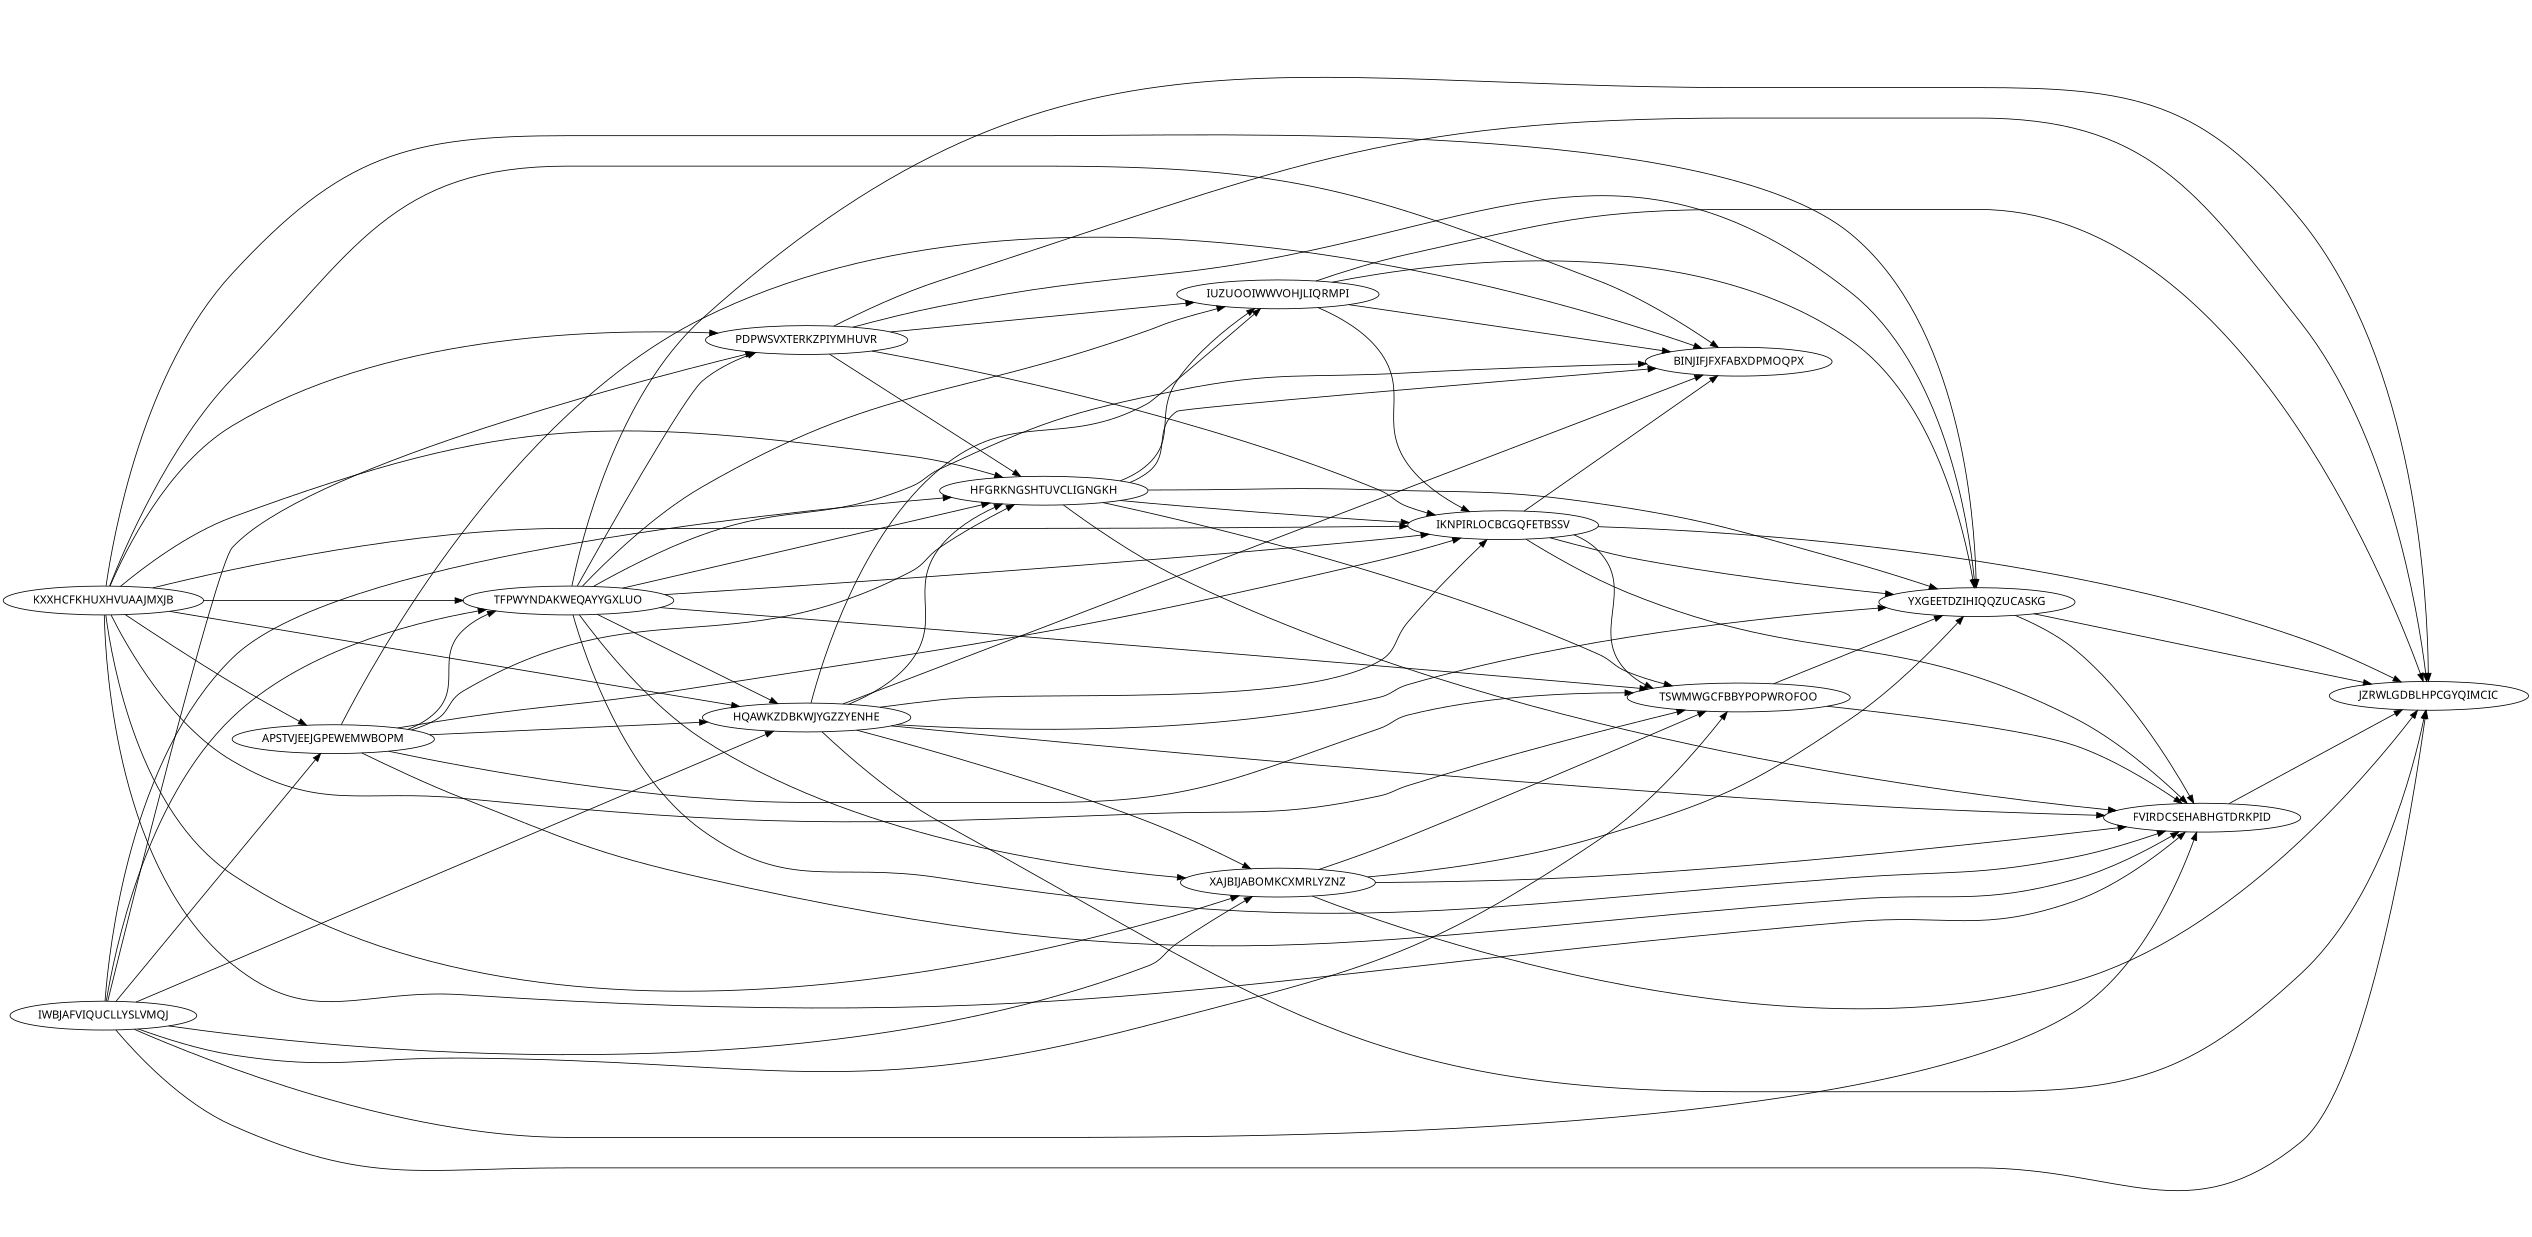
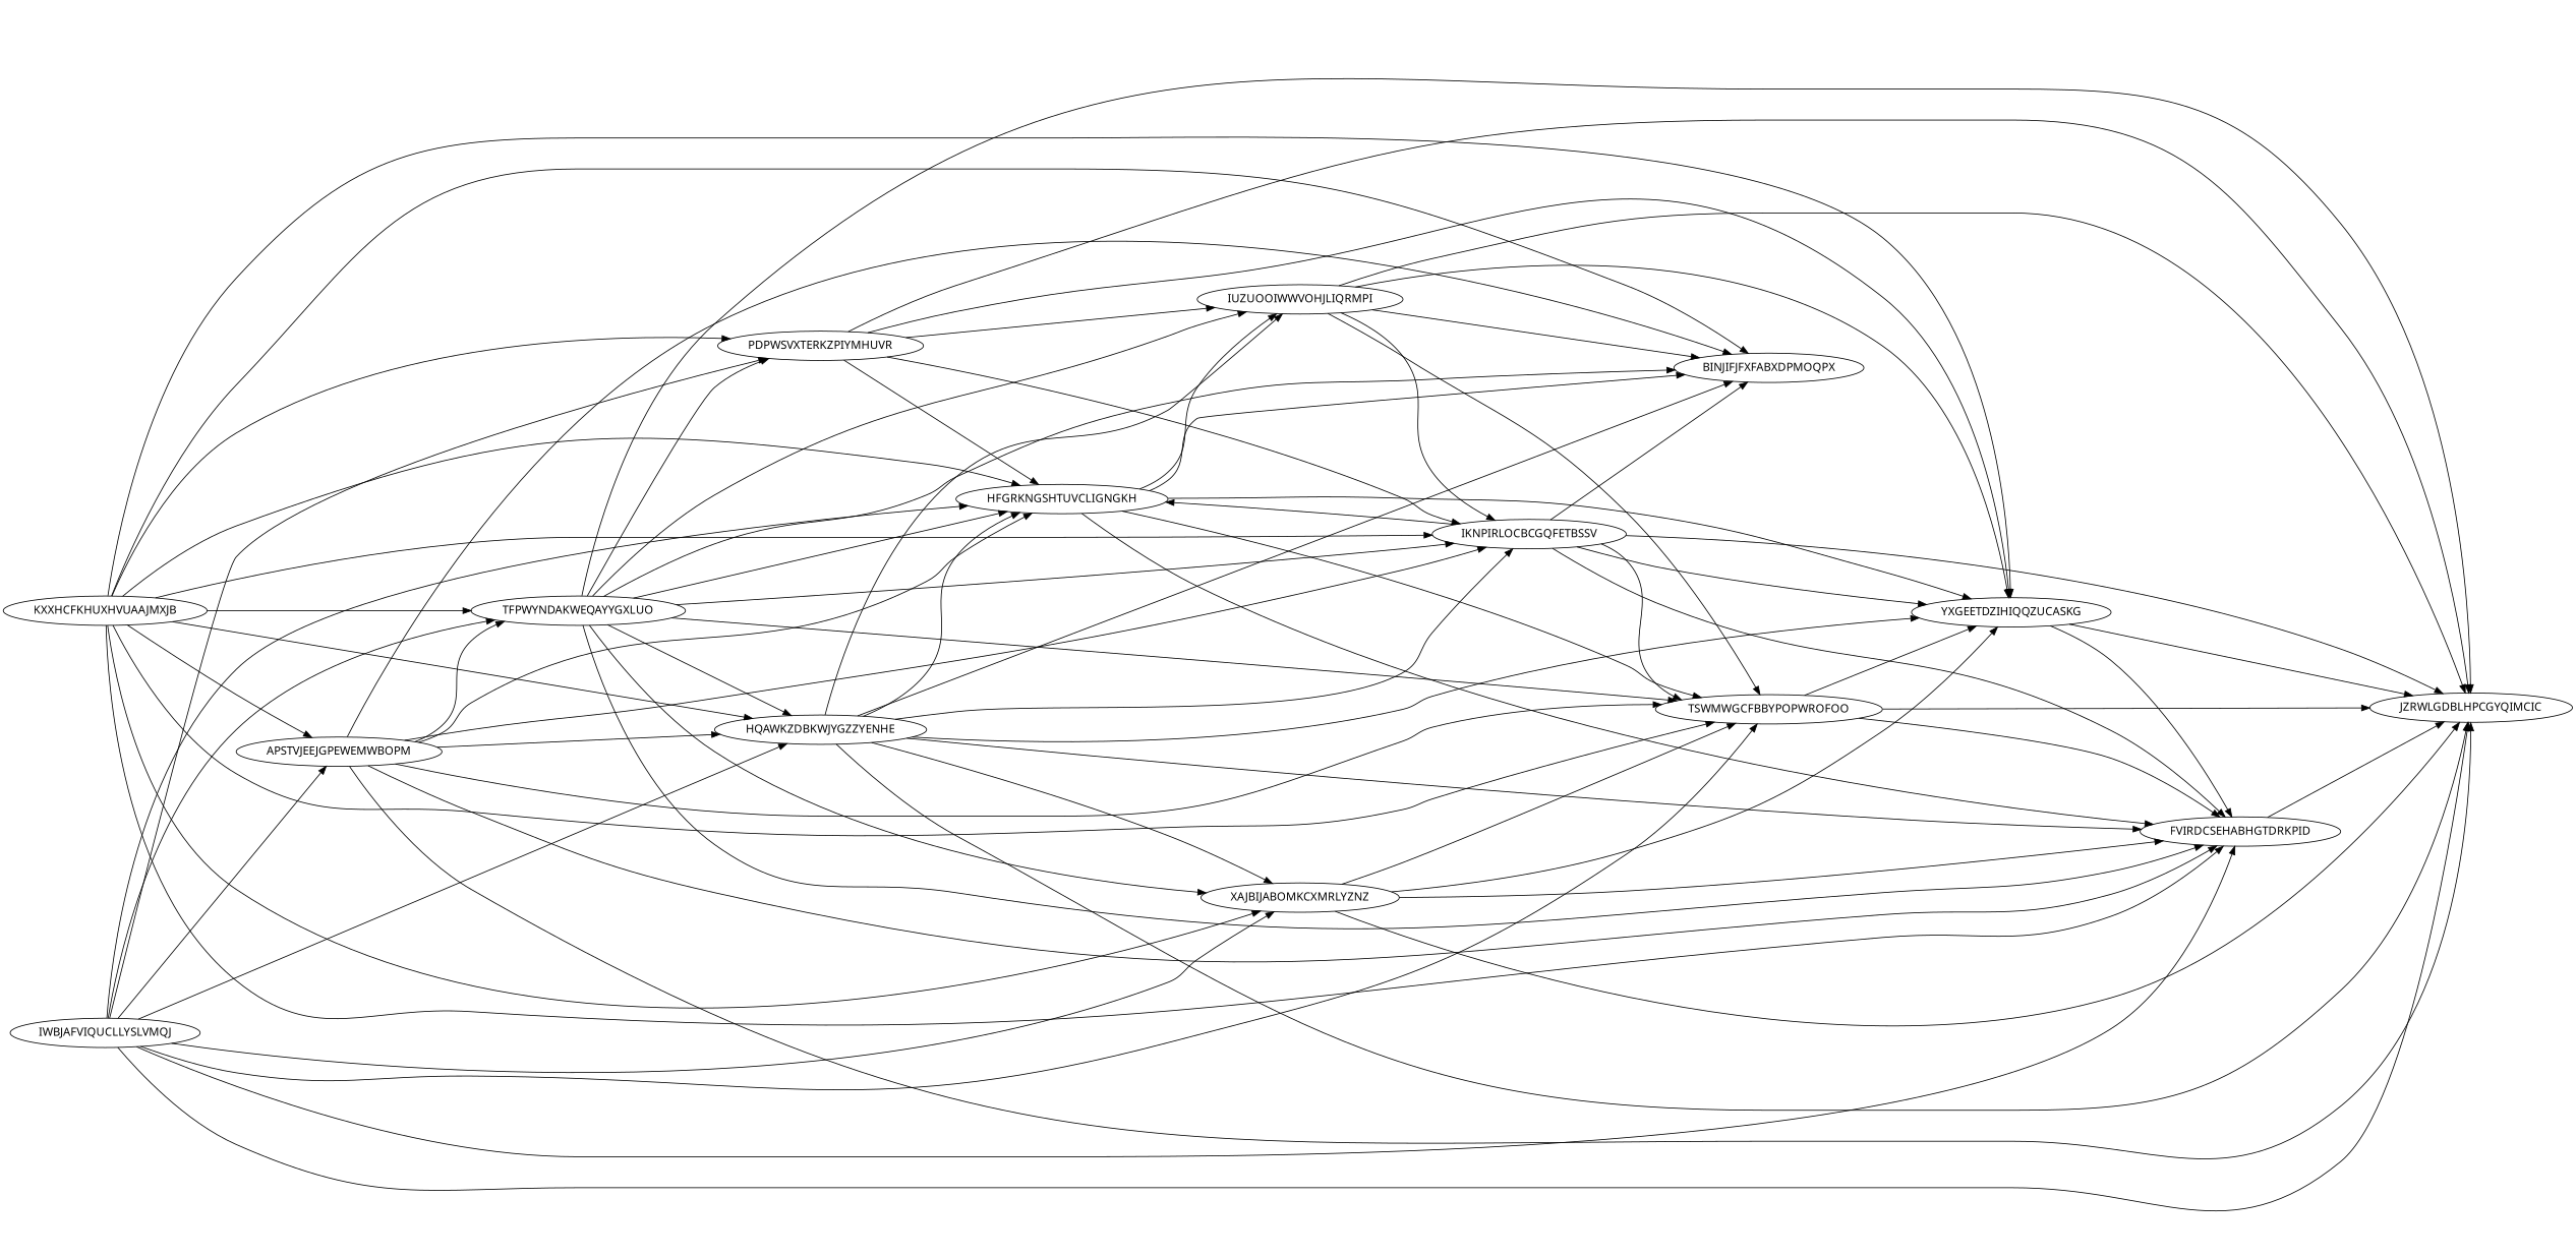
  digraph {
    fontname="Noto Sans"
    rankdir=LR
    node [Weight=19 fontname="Noto Sans"]
    edge [Weight=10 fontname="Noto Sans"]
    APSTVJEEJGPEWEMWBOPM
    KXXHCFKHUXHVUAAJMXJB [Weight=11]
    TFPWYNDAKWEQAYYGXLUO [Weight=16]
    PDPWSVXTERKZPIYMHUVR [Weight=13]
    HQAWKZDBKWJYGZZYENHE [Weight=11]
    XAJBIJABOMKCXMRLYZNZ
    HFGRKNGSHTUVCLIGNGKH [Weight=20]
    IKNPIRLOCBCGQFETBSSV [Weight=10]
    TSWMWGCFBBYPOPWROFOO [Weight=12]
    YXGEETDZIHIQQZUCASKG [Weight=14]
    FVIRDCSEHABHGTDRKPID [Weight=17]
    BINJIFJFXFABXDPMOQPX [Weight=20]
    JZRWLGDBLHPCGYQIMCIC [Weight=16]
    IUZUOOIWWVOHJLIQRMPI [Weight=14]
    IWBJAFVIQUCLLYSLVMQJ [Weight=13]
    APSTVJEEJGPEWEMWBOPM -> TFPWYNDAKWEQAYYGXLUO [Weight=12]
    APSTVJEEJGPEWEMWBOPM -> HQAWKZDBKWJYGZZYENHE [Weight=20]
    APSTVJEEJGPEWEMWBOPM -> HFGRKNGSHTUVCLIGNGKH
    APSTVJEEJGPEWEMWBOPM -> IKNPIRLOCBCGQFETBSSV [Weight=14]
    APSTVJEEJGPEWEMWBOPM -> TSWMWGCFBBYPOPWROFOO [Weight=16]
    APSTVJEEJGPEWEMWBOPM -> FVIRDCSEHABHGTDRKPID [Weight=14]
    APSTVJEEJGPEWEMWBOPM -> BINJIFJFXFABXDPMOQPX [Weight=12]
+   APSTVJEEJGPEWEMWBOPM -> JZRWLGDBLHPCGYQIMCIC
    KXXHCFKHUXHVUAAJMXJB -> APSTVJEEJGPEWEMWBOPM [Weight=19]
    KXXHCFKHUXHVUAAJMXJB -> TFPWYNDAKWEQAYYGXLUO [Weight=14]
    KXXHCFKHUXHVUAAJMXJB -> PDPWSVXTERKZPIYMHUVR [Weight=19]
    KXXHCFKHUXHVUAAJMXJB -> HQAWKZDBKWJYGZZYENHE [Weight=11]
    KXXHCFKHUXHVUAAJMXJB -> XAJBIJABOMKCXMRLYZNZ
    KXXHCFKHUXHVUAAJMXJB -> HFGRKNGSHTUVCLIGNGKH [Weight=14]
    KXXHCFKHUXHVUAAJMXJB -> IKNPIRLOCBCGQFETBSSV [Weight=12]
    KXXHCFKHUXHVUAAJMXJB -> TSWMWGCFBBYPOPWROFOO [Weight=14]
    KXXHCFKHUXHVUAAJMXJB -> YXGEETDZIHIQQZUCASKG
    KXXHCFKHUXHVUAAJMXJB -> FVIRDCSEHABHGTDRKPID [Weight=18]
    KXXHCFKHUXHVUAAJMXJB -> BINJIFJFXFABXDPMOQPX [Weight=12]
    TFPWYNDAKWEQAYYGXLUO -> PDPWSVXTERKZPIYMHUVR [Weight=18]
    TFPWYNDAKWEQAYYGXLUO -> HQAWKZDBKWJYGZZYENHE [Weight=17]
    TFPWYNDAKWEQAYYGXLUO -> XAJBIJABOMKCXMRLYZNZ [Weight=17]
    TFPWYNDAKWEQAYYGXLUO -> HFGRKNGSHTUVCLIGNGKH [Weight=19]
    TFPWYNDAKWEQAYYGXLUO -> IKNPIRLOCBCGQFETBSSV [Weight=14]
    TFPWYNDAKWEQAYYGXLUO -> TSWMWGCFBBYPOPWROFOO [Weight=13]
    TFPWYNDAKWEQAYYGXLUO -> FVIRDCSEHABHGTDRKPID [Weight=19]
    TFPWYNDAKWEQAYYGXLUO -> BINJIFJFXFABXDPMOQPX [Weight=15]
    TFPWYNDAKWEQAYYGXLUO -> JZRWLGDBLHPCGYQIMCIC [Weight=17]
    TFPWYNDAKWEQAYYGXLUO -> IUZUOOIWWVOHJLIQRMPI [Weight=18]
    PDPWSVXTERKZPIYMHUVR -> HFGRKNGSHTUVCLIGNGKH [Weight=16]
    PDPWSVXTERKZPIYMHUVR -> IKNPIRLOCBCGQFETBSSV [Weight=11]
    PDPWSVXTERKZPIYMHUVR -> YXGEETDZIHIQQZUCASKG [Weight=16]
    PDPWSVXTERKZPIYMHUVR -> JZRWLGDBLHPCGYQIMCIC [Weight=12]
    PDPWSVXTERKZPIYMHUVR -> IUZUOOIWWVOHJLIQRMPI [Weight=14]
    HQAWKZDBKWJYGZZYENHE -> XAJBIJABOMKCXMRLYZNZ [Weight=17]
    HQAWKZDBKWJYGZZYENHE -> HFGRKNGSHTUVCLIGNGKH [Weight=19]
    HQAWKZDBKWJYGZZYENHE -> IKNPIRLOCBCGQFETBSSV [Weight=11]
    HQAWKZDBKWJYGZZYENHE -> YXGEETDZIHIQQZUCASKG [Weight=16]
    HQAWKZDBKWJYGZZYENHE -> FVIRDCSEHABHGTDRKPID [Weight=19]
    HQAWKZDBKWJYGZZYENHE -> BINJIFJFXFABXDPMOQPX
    HQAWKZDBKWJYGZZYENHE -> JZRWLGDBLHPCGYQIMCIC [Weight=11]
    HQAWKZDBKWJYGZZYENHE -> IUZUOOIWWVOHJLIQRMPI [Weight=17]
    XAJBIJABOMKCXMRLYZNZ -> TSWMWGCFBBYPOPWROFOO
    XAJBIJABOMKCXMRLYZNZ -> YXGEETDZIHIQQZUCASKG [Weight=12]
    XAJBIJABOMKCXMRLYZNZ -> FVIRDCSEHABHGTDRKPID [Weight=13]
    XAJBIJABOMKCXMRLYZNZ -> JZRWLGDBLHPCGYQIMCIC [Weight=19]
-   HFGRKNGSHTUVCLIGNGKH -> IKNPIRLOCBCGQFETBSSV [Weight=13]
+   IKNPIRLOCBCGQFETBSSV -> HFGRKNGSHTUVCLIGNGKH [Weight=13]
    HFGRKNGSHTUVCLIGNGKH -> TSWMWGCFBBYPOPWROFOO [Weight=17]
    HFGRKNGSHTUVCLIGNGKH -> YXGEETDZIHIQQZUCASKG [Weight=15]
    HFGRKNGSHTUVCLIGNGKH -> FVIRDCSEHABHGTDRKPID [Weight=16]
    HFGRKNGSHTUVCLIGNGKH -> BINJIFJFXFABXDPMOQPX [Weight=14]
    HFGRKNGSHTUVCLIGNGKH -> IUZUOOIWWVOHJLIQRMPI [Weight=15]
    IKNPIRLOCBCGQFETBSSV -> TSWMWGCFBBYPOPWROFOO [Weight=18]
    IKNPIRLOCBCGQFETBSSV -> YXGEETDZIHIQQZUCASKG [Weight=16]
    IKNPIRLOCBCGQFETBSSV -> FVIRDCSEHABHGTDRKPID [Weight=17]
    IKNPIRLOCBCGQFETBSSV -> BINJIFJFXFABXDPMOQPX [Weight=19]
    IKNPIRLOCBCGQFETBSSV -> JZRWLGDBLHPCGYQIMCIC [Weight=12]
    TSWMWGCFBBYPOPWROFOO -> YXGEETDZIHIQQZUCASKG
    TSWMWGCFBBYPOPWROFOO -> FVIRDCSEHABHGTDRKPID [Weight=20]
+   TSWMWGCFBBYPOPWROFOO -> JZRWLGDBLHPCGYQIMCIC
    YXGEETDZIHIQQZUCASKG -> FVIRDCSEHABHGTDRKPID [Weight=17]
    YXGEETDZIHIQQZUCASKG -> JZRWLGDBLHPCGYQIMCIC [Weight=18]
    FVIRDCSEHABHGTDRKPID -> JZRWLGDBLHPCGYQIMCIC [Weight=15]
    IUZUOOIWWVOHJLIQRMPI -> IKNPIRLOCBCGQFETBSSV [Weight=18]
+   IUZUOOIWWVOHJLIQRMPI -> TSWMWGCFBBYPOPWROFOO [Weight=20]
    IUZUOOIWWVOHJLIQRMPI -> YXGEETDZIHIQQZUCASKG [Weight=17]
    IUZUOOIWWVOHJLIQRMPI -> BINJIFJFXFABXDPMOQPX [Weight=16]
    IUZUOOIWWVOHJLIQRMPI -> JZRWLGDBLHPCGYQIMCIC [Weight=11]
    IWBJAFVIQUCLLYSLVMQJ -> APSTVJEEJGPEWEMWBOPM
    IWBJAFVIQUCLLYSLVMQJ -> TFPWYNDAKWEQAYYGXLUO [Weight=11]
    IWBJAFVIQUCLLYSLVMQJ -> PDPWSVXTERKZPIYMHUVR [Weight=16]
    IWBJAFVIQUCLLYSLVMQJ -> HQAWKZDBKWJYGZZYENHE
    IWBJAFVIQUCLLYSLVMQJ -> XAJBIJABOMKCXMRLYZNZ [Weight=20]
    IWBJAFVIQUCLLYSLVMQJ -> HFGRKNGSHTUVCLIGNGKH [Weight=12]
    IWBJAFVIQUCLLYSLVMQJ -> TSWMWGCFBBYPOPWROFOO [Weight=19]
    IWBJAFVIQUCLLYSLVMQJ -> FVIRDCSEHABHGTDRKPID [Weight=20]
    IWBJAFVIQUCLLYSLVMQJ -> JZRWLGDBLHPCGYQIMCIC [Weight=18]
  }
